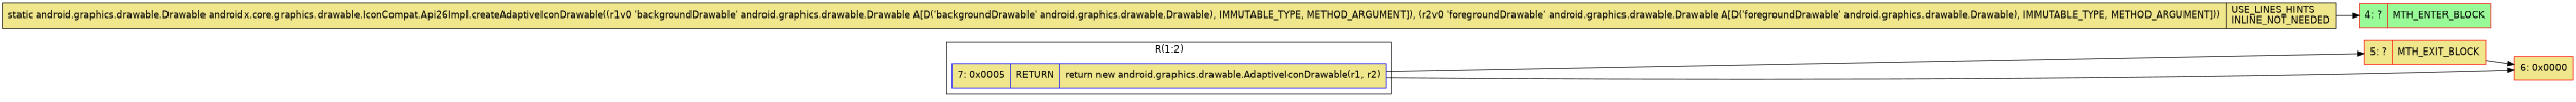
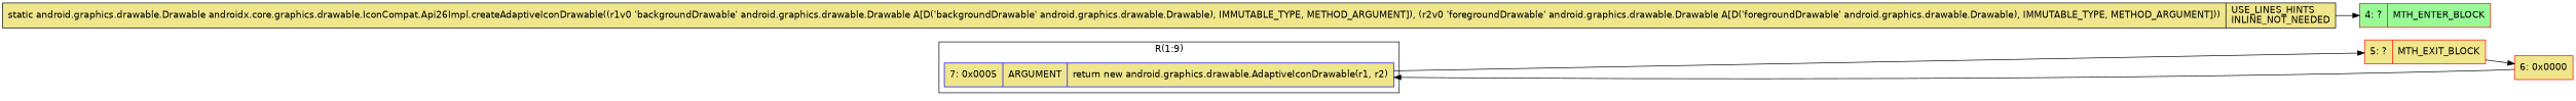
  digraph {
    fontname="DejaVu Sans"
    rankdir=LR
    node [color=red fillcolor=khaki fontname="DejaVu Sans" shape=record style=filled]
    edge [fontname="DejaVu Sans"]
-   n1 [color=blue label="{7\:\ 0x0005|RETURN\l|return new android.graphics.drawable.AdaptiveIconDrawable(r1, r2)\l}"]
+   n1 [color=blue label="{7\:\ 0x0005|ARGUMENT\l|return new android.graphics.drawable.AdaptiveIconDrawable(r1, r2)\l}"]
    n2 [label="{5\:\ ?|MTH_EXIT_BLOCK\l}"]
    n3 [label="{6\:\ 0x0000}"]
    n4 [fillcolor=palegreen label="{4\:\ ?|MTH_ENTER_BLOCK\l}"]
    n5 [label="{static android.graphics.drawable.Drawable androidx.core.graphics.drawable.IconCompat.Api26Impl.createAdaptiveIconDrawable((r1v0 'backgroundDrawable' android.graphics.drawable.Drawable A[D('backgroundDrawable' android.graphics.drawable.Drawable), IMMUTABLE_TYPE, METHOD_ARGUMENT]), (r2v0 'foregroundDrawable' android.graphics.drawable.Drawable A[D('foregroundDrawable' android.graphics.drawable.Drawable), IMMUTABLE_TYPE, METHOD_ARGUMENT]))  | USE_LINES_HINTS\lINLINE_NOT_NEEDED\l}" color=""]
    subgraph cluster_1 {
-     label="R(1:2)"
+     label="R(1:9)"
      n1
    }
    n1 -> n2
    n2 -> n3
-   n1 -> n3
+   n3 -> n1
    n5 -> n4
  }
